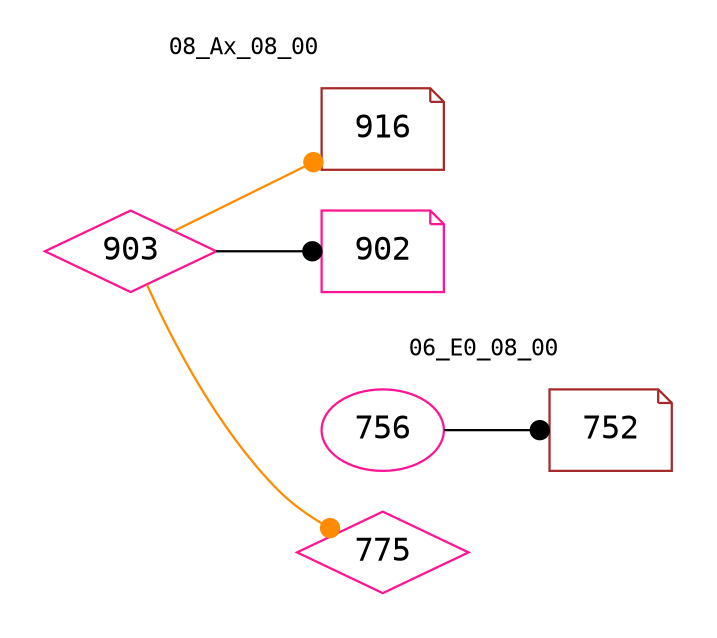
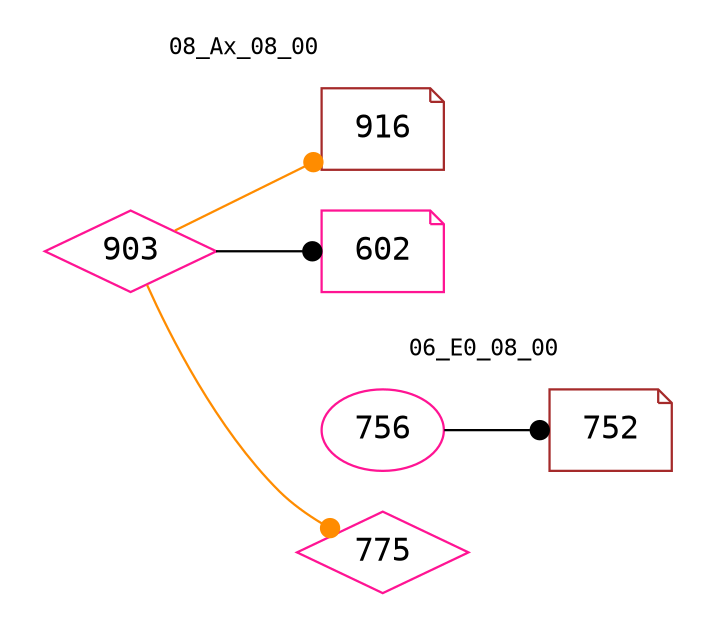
  digraph {
    fontname="DejaVu Sans Mono"
    rankdir=LR
    node [color=deeppink fontname="DejaVu Sans Mono" shape=note]
    edge [arrowhead=dot color=black fontname="DejaVu Sans Mono"]
    n1 [label=903 shape=diamond]
-   n2 [label=902]
+   n2 [label=602]
    n3 [color=brown label=916]
    n4 [label=756 shape=ellipse]
    n5 [color=brown label=752]
    n6 [label=775 shape=diamond]
    subgraph cluster_1 {
      color=white
      fontsize=10
      label="08_Ax_08_00"
      n1
      n2
      n3
    }
    subgraph cluster_2 {
      color=white
      fontsize=10
      label="06_E0_08_00"
      n4
      n5
      n6
    }
    n1 -> n2
    n1 -> n3 [color=darkorange]
    n1 -> n6 [color=darkorange]
    n4 -> n5
  }
